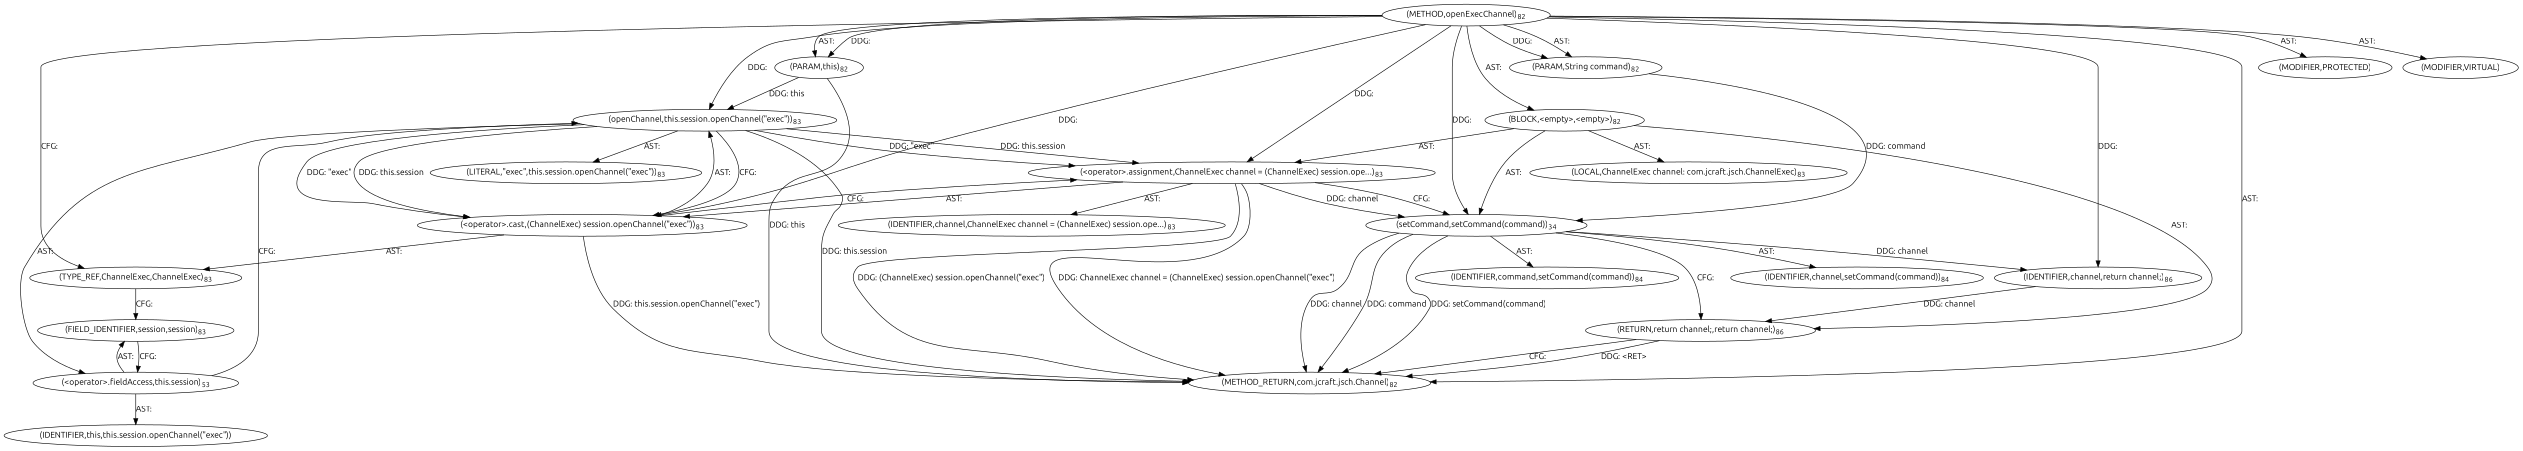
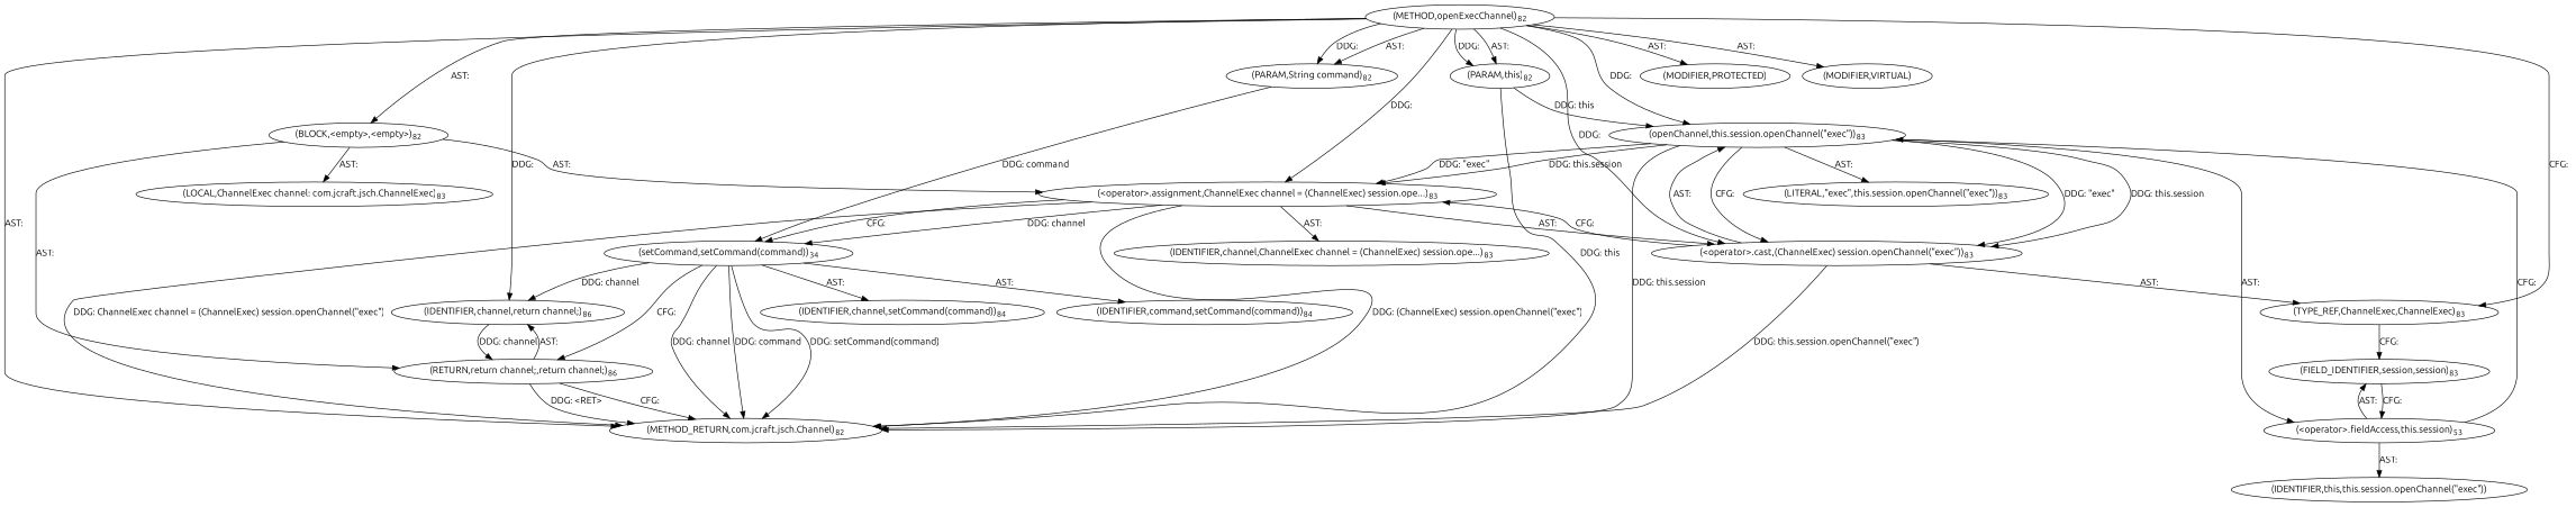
  digraph {
    fontname=Ubuntu
    node [fontname=Ubuntu]
    edge [fontname=Ubuntu]
    n1 [label=<(METHOD,openExecChannel)<SUB>82</SUB>>]
    n2 [label=<(PARAM,this)<SUB>82</SUB>>]
    n3 [label=<(PARAM,String command)<SUB>82</SUB>>]
    n4 [label=<(BLOCK,&lt;empty&gt;,&lt;empty&gt;)<SUB>82</SUB>>]
    n5 [label=<(&lt;operator&gt;.assignment,ChannelExec channel = (ChannelExec) session.ope...)<SUB>83</SUB>>]
    n6 [label=<(&lt;operator&gt;.cast,(ChannelExec) session.openChannel(&quot;exec&quot;))<SUB>83</SUB>>]
    n7 [label=<(TYPE_REF,ChannelExec,ChannelExec)<SUB>83</SUB>>]
    n8 [label=<(openChannel,this.session.openChannel(&quot;exec&quot;))<SUB>83</SUB>>]
    n9 [label=<(setCommand,setCommand(command))<SUB>34</SUB>>]
    n10 [label=<(IDENTIFIER,channel,return channel;)<SUB>86</SUB>>]
    n11 [label=<(MODIFIER,PROTECTED)>]
    n12 [label=<(MODIFIER,VIRTUAL)>]
    n13 [label=<(METHOD_RETURN,com.jcraft.jsch.Channel)<SUB>82</SUB>>]
    n14 [label=<(LOCAL,ChannelExec channel: com.jcraft.jsch.ChannelExec)<SUB>83</SUB>>]
    n15 [label=<(RETURN,return channel;,return channel;)<SUB>86</SUB>>]
    n16 [label=<(IDENTIFIER,channel,ChannelExec channel = (ChannelExec) session.ope...)<SUB>83</SUB>>]
    n17 [label=<(FIELD_IDENTIFIER,session,session)<SUB>83</SUB>>]
    n18 [label=<(&lt;operator&gt;.fieldAccess,this.session)<SUB>53</SUB>>]
    n19 [label=<(LITERAL,&quot;exec&quot;,this.session.openChannel(&quot;exec&quot;))<SUB>83</SUB>>]
    n20 [label=<(IDENTIFIER,channel,setCommand(command))<SUB>84</SUB>>]
    n21 [label=<(IDENTIFIER,command,setCommand(command))<SUB>84</SUB>>]
    n22 [label=<(IDENTIFIER,this,this.session.openChannel(&quot;exec&quot;))>]
    n1 -> n2 [label="AST: "]
    n1 -> n2 [label="DDG: "]
    n1 -> n3 [label="AST: "]
    n1 -> n3 [label="DDG: "]
    n1 -> n4 [label="AST: "]
    n1 -> n5 [label="DDG: "]
    n1 -> n6 [label="DDG: "]
    n1 -> n7 [label="CFG: "]
    n1 -> n8 [label="DDG: "]
-   n1 -> n9 [label="DDG: "]
    n1 -> n10 [label="DDG: "]
    n1 -> n11 [label="AST: "]
    n1 -> n12 [label="AST: "]
    n1 -> n13 [label="AST: "]
    n2 -> n8 [label="DDG: this"]
    n2 -> n13 [label="DDG: this"]
    n3 -> n9 [label="DDG: command"]
    n4 -> n5 [label="AST: "]
-   n4 -> n9 [label="AST: "]
    n4 -> n14 [label="AST: "]
    n4 -> n15 [label="AST: "]
    n5 -> n6 [label="AST: "]
    n5 -> n9 [label="CFG: "]
    n5 -> n9 [label="DDG: channel"]
    n5 -> n13 [label="DDG: (ChannelExec) session.openChannel(&quot;exec&quot;)"]
    n5 -> n13 [label="DDG: ChannelExec channel = (ChannelExec) session.openChannel(&quot;exec&quot;)"]
    n5 -> n16 [label="AST: "]
    n6 -> n5 [label="CFG: "]
    n6 -> n7 [label="AST: "]
    n6 -> n8 [label="AST: "]
    n6 -> n13 [label="DDG: this.session.openChannel(&quot;exec&quot;)"]
    n7 -> n17 [label="CFG: "]
    n8 -> n5 [label="DDG: this.session"]
    n8 -> n5 [label="DDG: &quot;exec&quot;"]
    n8 -> n6 [label="CFG: "]
    n8 -> n6 [label="DDG: this.session"]
    n8 -> n6 [label="DDG: &quot;exec&quot;"]
    n8 -> n13 [label="DDG: this.session"]
    n8 -> n18 [label="AST: "]
    n8 -> n19 [label="AST: "]
    n9 -> n10 [label="DDG: channel"]
    n9 -> n13 [label="DDG: channel"]
    n9 -> n13 [label="DDG: command"]
    n9 -> n13 [label="DDG: setCommand(command)"]
    n9 -> n15 [label="CFG: "]
    n9 -> n20 [label="AST: "]
    n9 -> n21 [label="AST: "]
    n10 -> n15 [label="DDG: channel"]
+   n15 -> n10 [label="AST: "]
    n15 -> n13 [label="CFG: "]
    n15 -> n13 [label="DDG: &lt;RET&gt;"]
    n17 -> n18 [label="CFG: "]
    n18 -> n8 [label="CFG: "]
    n18 -> n17 [label="AST: "]
    n18 -> n22 [label="AST: "]
  }
